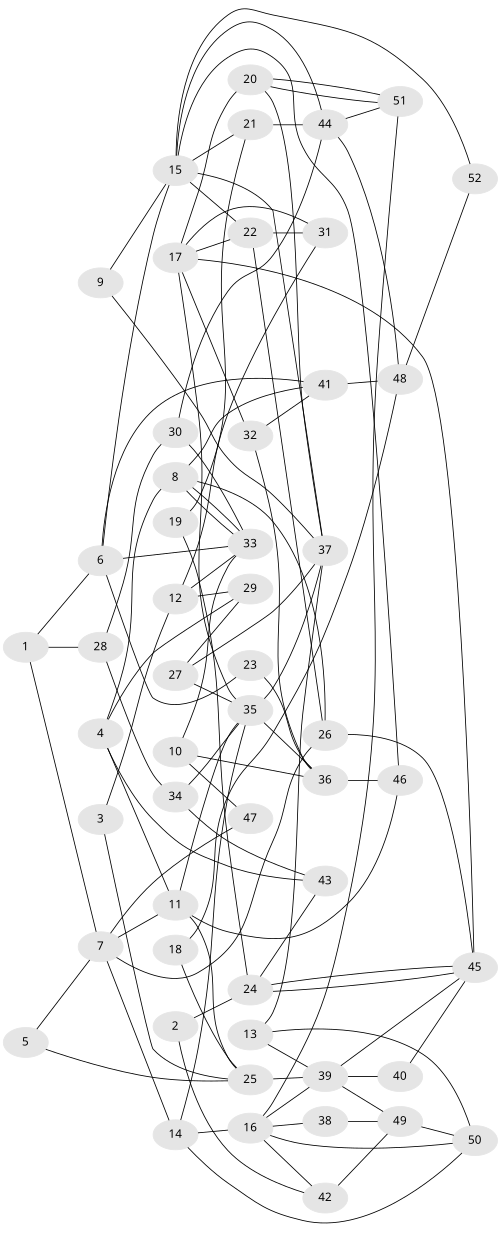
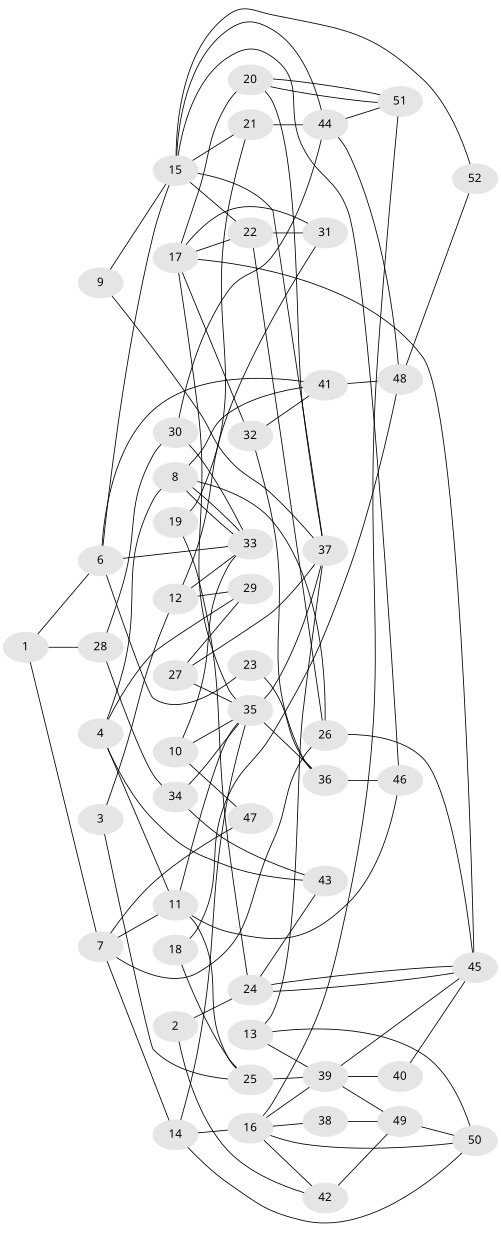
  graph {
    fontname="Noto Sans"
    rankdir=LR
    node [color=gray90 fontname="Noto Sans" style=filled]
    edge [fontname="Noto Sans"]
    1
    6
    7
    28
    15
    23
    33
    41
    11
    14
    26
    47
    30
    34
    2
    24
    42
    43
    45
    49
    3
    12
    25
    29
    31
    39
    4
    8
    35
    46
-   5
    37
    21
    22
    44
    52
    36
    48
    50
    16
    9
    10
    17
    20
    32
    13
    40
    38
    51
    18
    19
    27
    1 -- 6
    1 -- 7
    1 -- 28
    6 -- 15
    6 -- 23
    6 -- 33
    6 -- 41
    7 -- 11
    7 -- 14
    7 -- 26
    7 -- 47
    28 -- 30
    28 -- 34
    15 -- 46
    15 -- 37
    15 -- 21
    15 -- 22
    15 -- 44
    15 -- 52
    23 -- 36
    41 -- 48
    11 -- 25
    11 -- 35
    11 -- 46
    14 -- 35
    14 -- 50
    14 -- 16
    26 -- 45
    30 -- 33
    30 -- 44
    34 -- 43
    34 -- 35
    2 -- 24
    2 -- 42
    24 -- 43
    24 -- 45
    24 -- 45
    42 -- 49
    49 -- 50
    3 -- 12
    3 -- 25
    12 -- 33
    12 -- 29
    12 -- 31
    25 -- 39
    39 -- 45
    39 -- 49
    39 -- 40
    4 -- 11
    4 -- 43
    4 -- 29
    4 -- 8
    8 -- 33
    8 -- 33
    8 -- 41
    8 -- 26
    35 -- 37
    35 -- 36
-   5 -- 7
-   5 -- 25
    21 -- 44
    22 -- 26
    22 -- 31
    44 -- 48
    44 -- 51
    36 -- 46
    48 -- 52
    16 -- 42
    16 -- 39
    16 -- 50
    16 -- 38
    16 -- 51
    9 -- 15
    9 -- 37
    10 -- 33
    10 -- 47
-   10 -- 36
+   10 -- 35
    17 -- 45
    17 -- 31
    17 -- 35
    17 -- 22
    17 -- 20
    17 -- 32
    20 -- 37
    20 -- 51
    20 -- 51
    32 -- 41
    32 -- 36
    13 -- 39
    13 -- 37
    13 -- 50
    40 -- 45
    38 -- 49
    18 -- 25
    18 -- 48
    19 -- 24
    19 -- 21
    27 -- 29
    27 -- 35
    27 -- 37
  }
